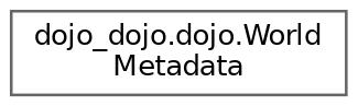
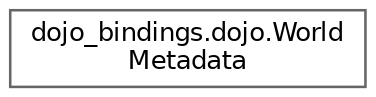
  digraph {
    rankdir=LR
-   n1 [color=grey40 fillcolor=white fontname=Helvetica fontsize=10 height=0.2 label="dojo_dojo.dojo.World\lMetadata" shape=box style=filled width=0.4]
+   n1 [color=grey40 fillcolor=white fontname=Helvetica fontsize=10 height=0.2 label="dojo_bindings.dojo.World\lMetadata" shape=box style=filled width=0.4]
  }
